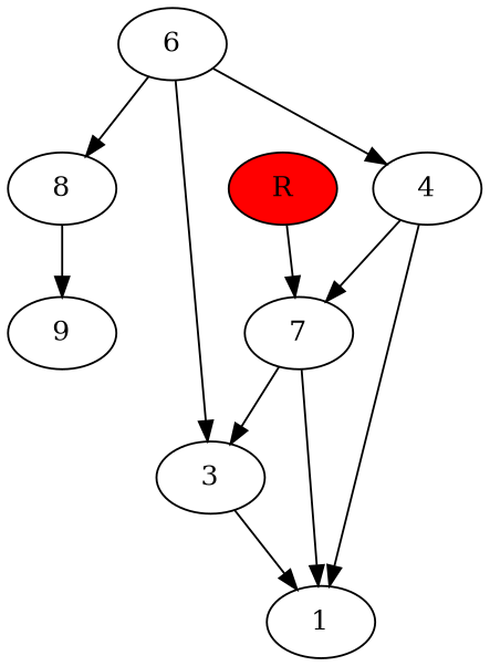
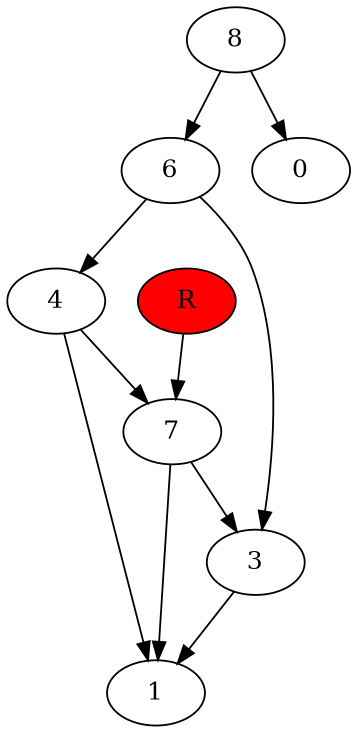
  digraph {
    8
    6
-   9
+   9 [label=0]
    3
    1
    4
    7
    R [fillcolor="#ff0000" style=filled]
-   6 -> 8
+   8 -> 6
    8 -> 9
    6 -> 3
    6 -> 4
    3 -> 1
    4 -> 1
    4 -> 7
    7 -> 3
    7 -> 1
    R -> 7
  }
